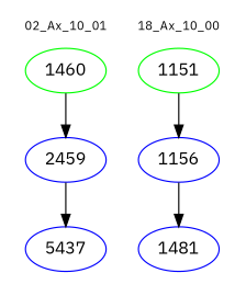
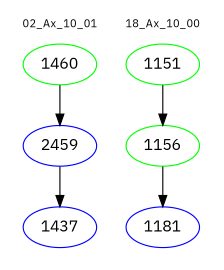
  digraph {
    fontname="IBM Plex Sans"
    node [color=blue fontname="IBM Plex Sans"]
    edge [color=black fontname="IBM Plex Sans"]
    n1 [color=green label=1460]
    n2 [label=2459]
-   n3 [label=5437]
+   n3 [label=1437]
    n4 [color=green label=1151]
-   n5 [label=1156]
-   n6 [label=1481]
+   n5 [color=green label=1156]
+   n6 [label=1181]
    subgraph cluster_1 {
      color=white
      fontsize=10
      label="02_Ax_10_01"
      n1
      n2
      n3
    }
    subgraph cluster_2 {
      color=white
      fontsize=10
      label="18_Ax_10_00"
      n4
      n5
      n6
    }
    n1 -> n2
    n2 -> n3
    n4 -> n5
    n5 -> n6
  }
